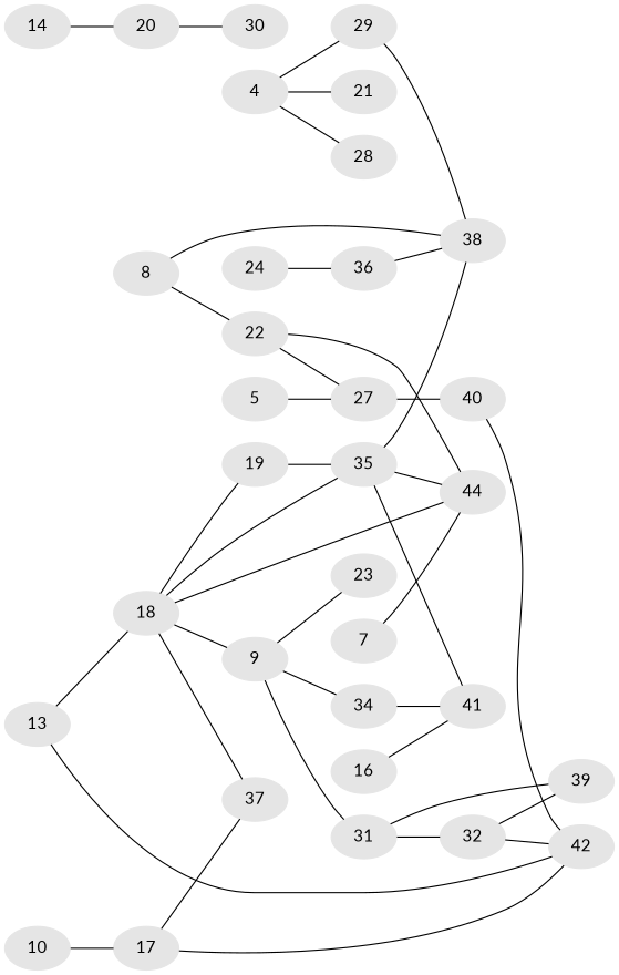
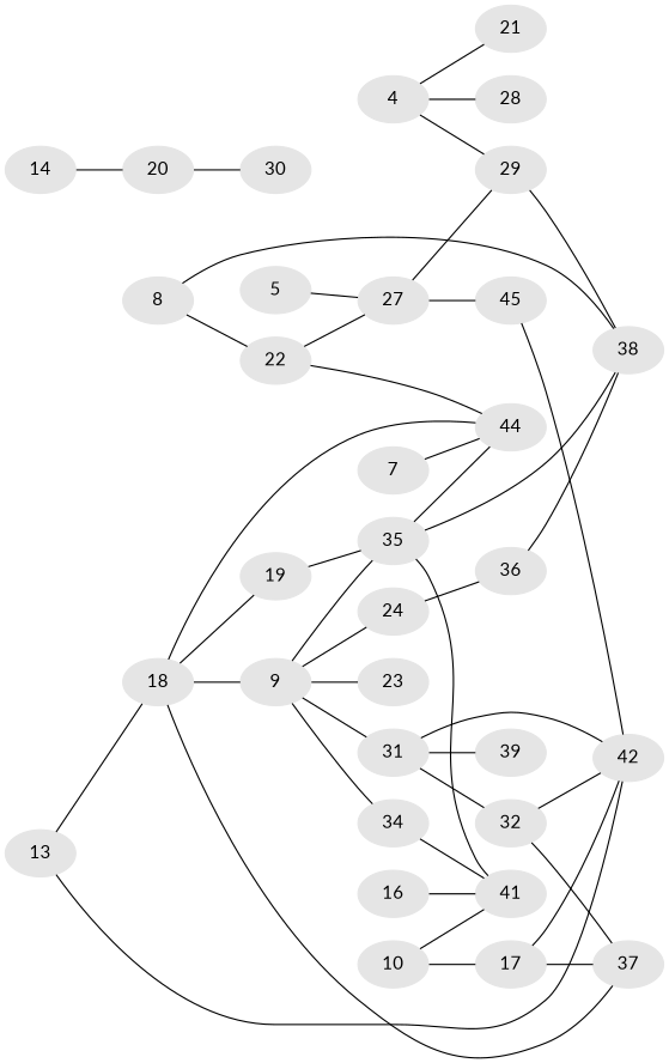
  graph {
    fontname=Lato
    rankdir=LR
    node [color=gray90 fontname=Lato style=filled]
    edge [fontname=Lato weight=1.0]
    4
    21
    28
    29
    38
    5
    27
-   40
+   40 [label=45]
    7
    44
    8
    22
    9
    23
    24
    31
    34
    36
    42
    32
    39
    41
    10
    n24 [label=17]
    37
    13
    18
    19
    35
    14
    20
    30
    16
    4 -- 21
    4 -- 28
    4 -- 29
    29 -- 38
    5 -- 27
+   27 -- 29
    27 -- 40 [weight=3.0]
    40 -- 42 [weight=2.0]
    7 -- 44
    8 -- 38
    8 -- 22
    22 -- 27
    22 -- 44
    9 -- 23
+   9 -- 24
    9 -- 31
    9 -- 34
    24 -- 36
+   31 -- 42
    31 -- 32
    31 -- 39
    34 -- 41
    36 -- 38
    32 -- 42
-   32 -- 39
+   32 -- 37
+   10 -- 41
    10 -- n24
    n24 -- 42
    n24 -- 37
    13 -- 42
    13 -- 18
    18 -- 44
    18 -- 9
    18 -- 37
    18 -- 19
-   18 -- 35
+   9 -- 35
    19 -- 35
    35 -- 38
    35 -- 44
    35 -- 41
    14 -- 20
    20 -- 30
    16 -- 41
  }
